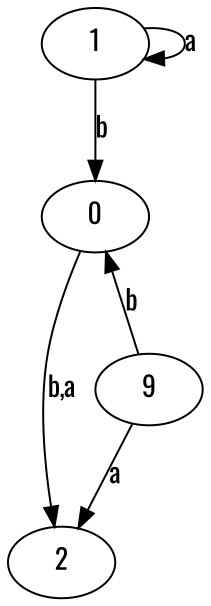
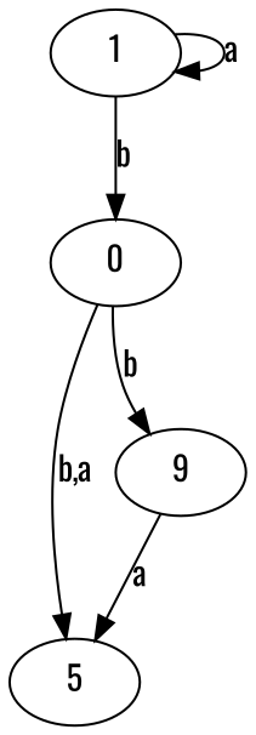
  digraph {
    d2tdocpreamble="\usetikzlibrary{automata}"
    d2tfigpreamble="\tikzstyle{every state}= [ draw=blue!50,very thick,fill=blue!20]  \tikzstyle{auto}= [fill=white]"
    fontname=Oswald
    ranksep=0.5
    node [fontname=Oswald style=state]
    edge [fontname=Oswald lblstyle=auto topath="bend right"]
    n1 [label=0]
-   n2 [label=2 style="state, accepting"]
+   n2 [label=5 style="state, accepting"]
    n3 [label=1]
    n4 [label=9 style="state, initial"]
    n1 -> n2 [label="b,a"]
    n3 -> n1 [label=b]
    n3 -> n3 [label=a topath="loop above"]
-   n4 -> n1 [label=b]
+   n1 -> n4 [label=b]
    n4 -> n2 [label=a]
  }
